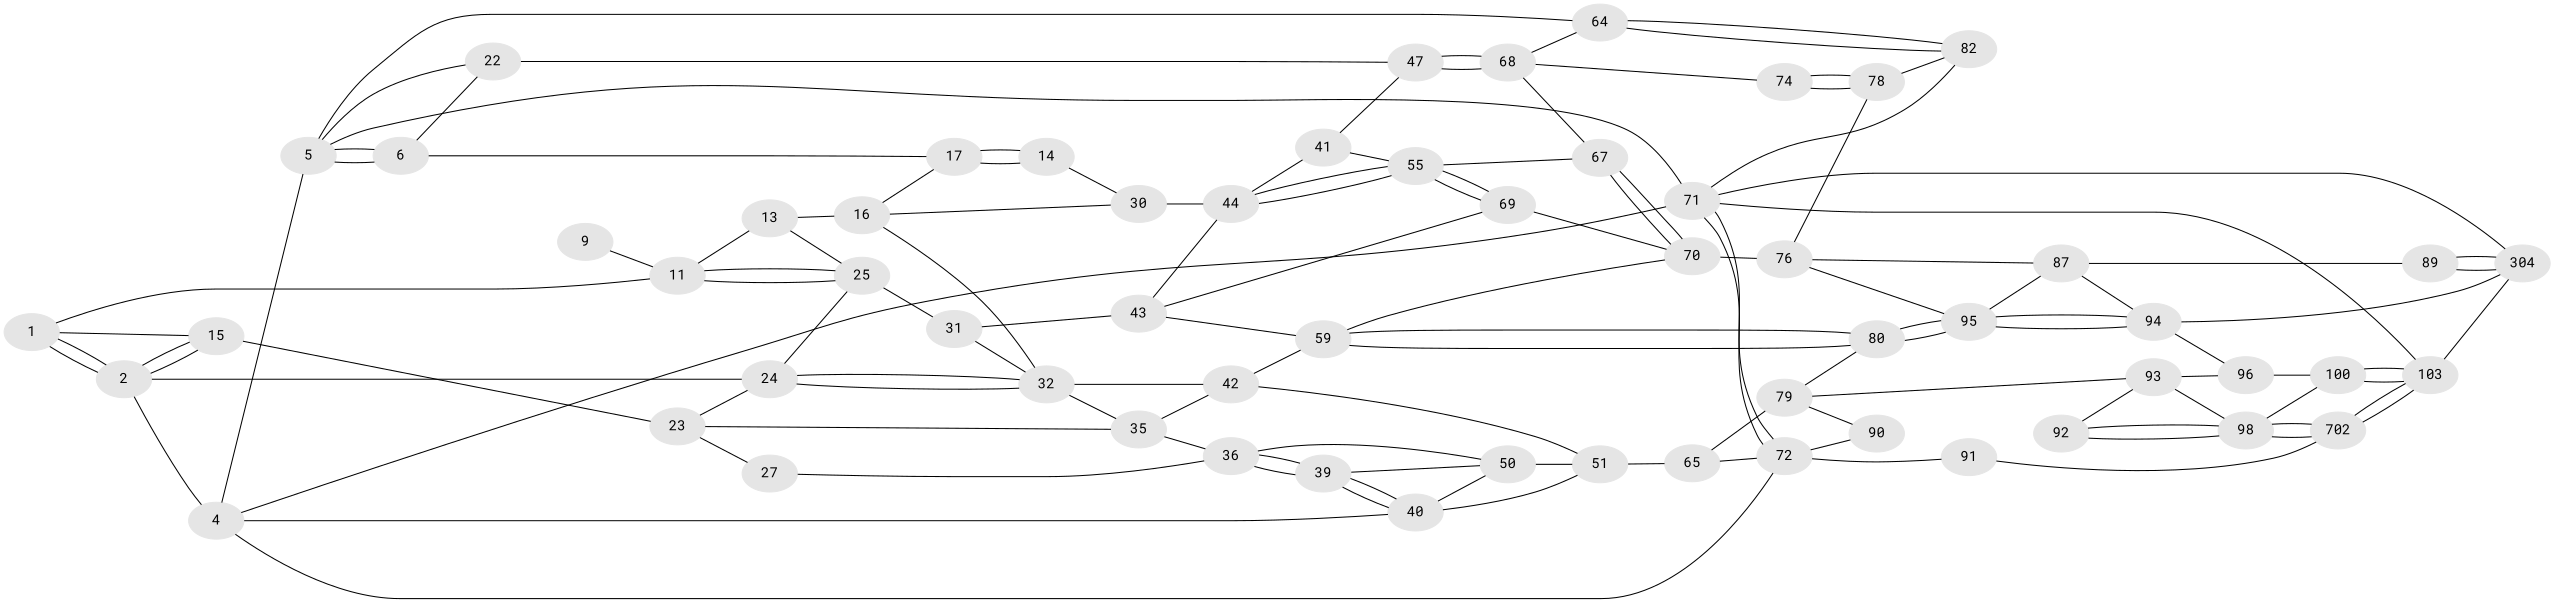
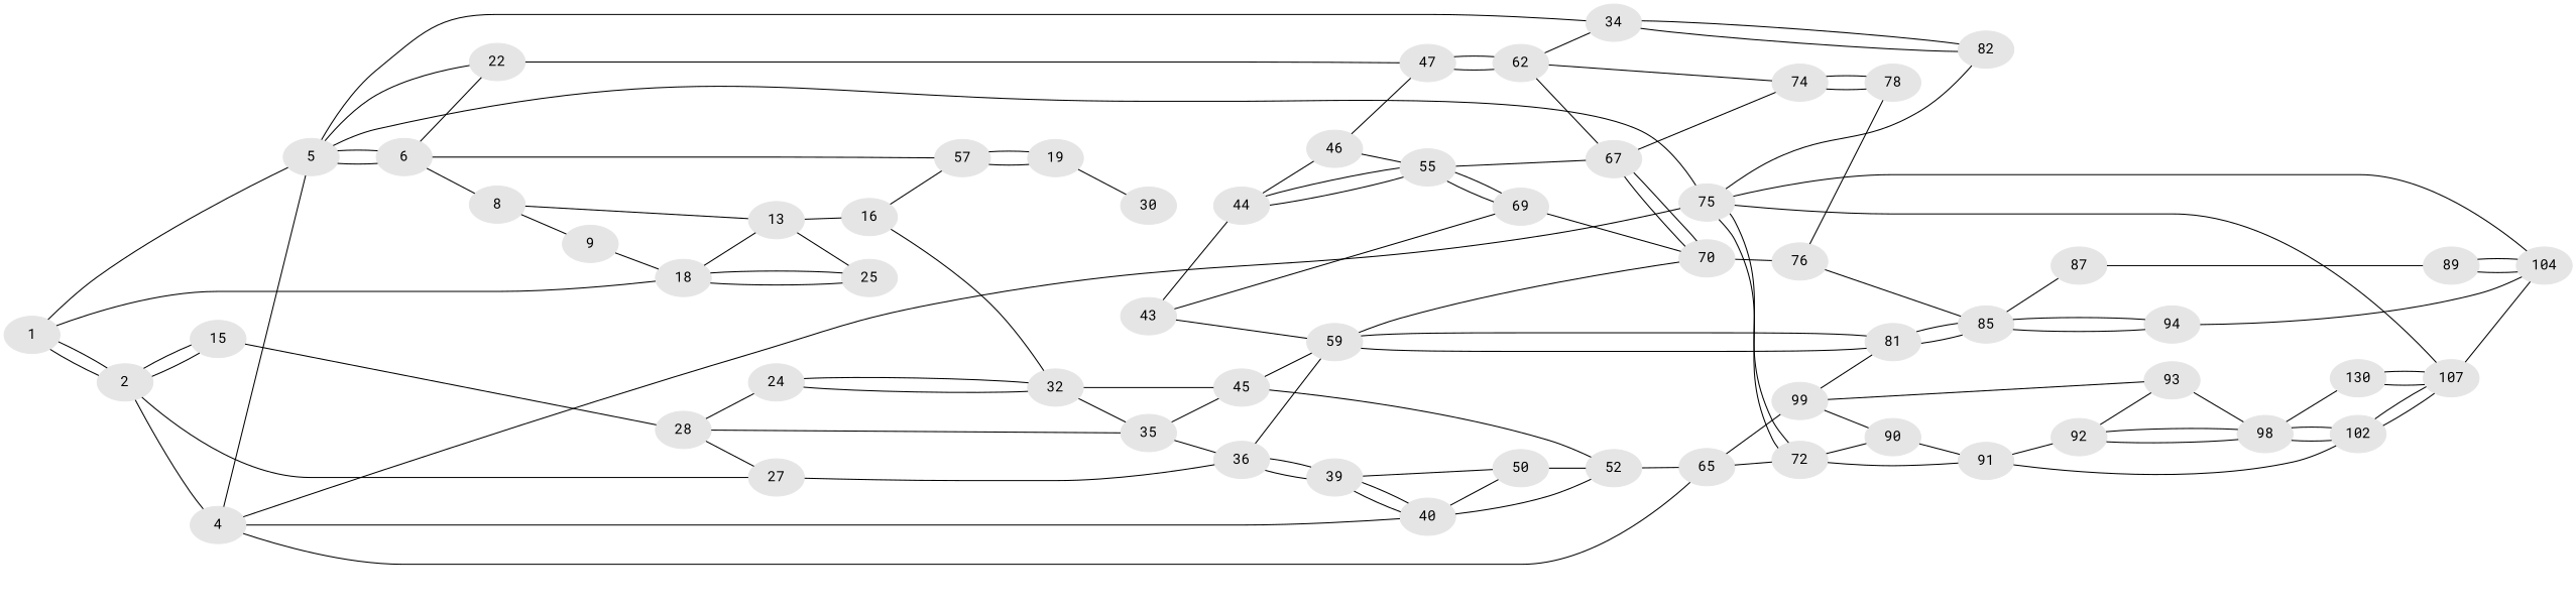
  graph {
    fontname="Roboto Mono"
    rankdir=LR
    node [color=gray90 fontname="Roboto Mono" style=filled]
    edge [fontname="Roboto Mono"]
    1 [super="+10"]
    2 [super="+3"]
-   11 [super="+12"]
+   11 [super="+12" label=18]
    15
    4 [super="+41"]
    27
    13 [super="+14"]
    25 [super="+26"]
-   23 [super="+28"]
+   23 [super="+28" label=28]
    5 [super="+54"]
    40 [super="+57"]
    65 [super="+66"]
-   71 [super="+83"]
+   71 [super="+83" label=75]
    36 [super="+37"]
    6 [super="+7"]
    22 [super="+49"]
-   64
+   64 [label=34]
    50 [super="+51"]
-   52 [super="+58" label=51]
+   52 [super="+58"]
    72 [super="+73"]
-   79 [super="+80"]
+   79 [super="+80" label=99]
    82
-   103 [super="+105"]
-   104 [super="+106" label=304]
-   17 [super="+18"]
+   103 [super="+105" label=107]
+   104 [super="+106"]
+   8
+   17 [super="+18" label=57]
    47 [super="+48"]
    9
-   19 [super="+20" label=14]
+   19 [super="+20"]
    16 [super="+29"]
-   31 [super="+34"]
    30
    32 [super="+33"]
    24
    35 [super="+38"]
    44 [super="+45"]
    43 [super="+61"]
-   62 [super="+63" label=68]
-   42 [super="+53"]
+   62 [super="+63"]
+   42 [super="+53" label=45]
    39
-   46 [label=41]
+   46
    55 [super="+56"]
    59 [super="+60"]
    69
    70 [super="+75"]
-   81 [label=80]
+   81
    67 [super="+68"]
    74
    76 [super="+77"]
-   85 [super="+86" label=95]
+   85 [super="+86"]
    78 [super="+84"]
    90
    91 [super="+101"]
    93 [super="+95"]
    87 [super="+88"]
    92
-   102 [label=702]
+   102
    94 [super="+97"]
    89
    98 [super="+99"]
-   96
-   100
+   100 [label=130]
    1 -- 2
    1 -- 2
    1 -- 11
-   1 -- 15
+   1 -- 5
    2 -- 15
    2 -- 15
    2 -- 4
-   2 -- 24
+   2 -- 27
    11 -- 13
    11 -- 25
    11 -- 25
    15 -- 23
    4 -- 5
    4 -- 40
-   4 -- 72
+   4 -- 65
    4 -- 71
    27 -- 36
    13 -- 25
    13 -- 16
-   25 -- 31
    23 -- 27
    23 -- 24
    23 -- 35
    5 -- 71
    5 -- 6
    5 -- 6
    5 -- 22
    5 -- 64
    40 -- 50
    40 -- 52
    65 -- 72
    65 -- 79
    71 -- 72
    71 -- 72
    71 -- 82
    71 -- 103
    71 -- 104
-   36 -- 50
+   36 -- 59
    36 -- 39
    36 -- 39
    6 -- 22
+   6 -- 8
    6 -- 17
    22 -- 47
    64 -- 82
    64 -- 82
    50 -- 52
    52 -- 65
    72 -- 90
    72 -- 91
    79 -- 81
    79 -- 90
    79 -- 93
    103 -- 104
+   8 -- 13
+   8 -- 9
    17 -- 19 [weight=2]
    17 -- 19
    47 -- 62
    47 -- 62
    9 -- 11
    19 -- 30
    16 -- 17
-   16 -- 30
    16 -- 32
-   31 -- 32
-   31 -- 43
-   30 -- 44
    32 -- 35
    32 -- 42
-   24 -- 25
    24 -- 32
    24 -- 32
    35 -- 36
    35 -- 42
    44 -- 46
    44 -- 55
    44 -- 55
    43 -- 44
    43 -- 59
    43 -- 69
    62 -- 64
    62 -- 67
    62 -- 74
    42 -- 52
    42 -- 59
    39 -- 40
    39 -- 40
    39 -- 50
    46 -- 47
    46 -- 55
    55 -- 69
    55 -- 69
    55 -- 67
    59 -- 70
    59 -- 81
    59 -- 81
    69 -- 70
    70 -- 76
    81 -- 85
    81 -- 85
    67 -- 70
    67 -- 70
+   67 -- 74
    74 -- 78
    74 -- 78
    76 -- 85
    76 -- 78
-   76 -- 87
    85 -- 87
    85 -- 94
    85 -- 94
-   78 -- 82
+   90 -- 91
+   91 -- 92
    91 -- 102
    93 -- 98
-   93 -- 96
-   87 -- 94
    87 -- 89
    92 -- 93
    92 -- 98
    92 -- 98
    102 -- 103
    102 -- 103
    94 -- 104
-   94 -- 96
    89 -- 104
    89 -- 104
    98 -- 102
    98 -- 102
    98 -- 100
-   96 -- 100
    100 -- 103
    100 -- 103
  }
